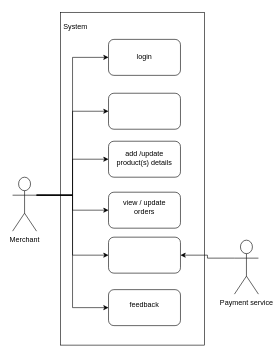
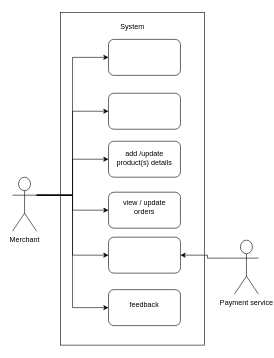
  <mxCell id="0" />
  <mxCell id="1" parent="0" />
  <mxCell id="2" value="" style="rounded=0;whiteSpace=wrap;html=1;" parent="1" vertex="1"><mxGeometry x="100" y="20" width="240" height="555" as="geometry" /></mxCell>
  <mxCell id="3" style="edgeStyle=orthogonalEdgeStyle;rounded=0;orthogonalLoop=1;jettySize=auto;html=1;exitX=1;exitY=0.333;exitDx=0;exitDy=0;exitPerimeter=0;entryX=0;entryY=0.5;entryDx=0;entryDy=0;" parent="1" source="9" target="10" edge="1"><mxGeometry relative="1" as="geometry" /></mxCell>
  <mxCell id="4" style="edgeStyle=orthogonalEdgeStyle;rounded=0;orthogonalLoop=1;jettySize=auto;html=1;exitX=1;exitY=0.333;exitDx=0;exitDy=0;exitPerimeter=0;entryX=0;entryY=0.5;entryDx=0;entryDy=0;" parent="1" source="9" target="11" edge="1"><mxGeometry relative="1" as="geometry" /></mxCell>
  <mxCell id="5" style="edgeStyle=orthogonalEdgeStyle;rounded=0;orthogonalLoop=1;jettySize=auto;html=1;exitX=1;exitY=0.333;exitDx=0;exitDy=0;exitPerimeter=0;entryX=0;entryY=0.5;entryDx=0;entryDy=0;" parent="1" source="9" target="12" edge="1"><mxGeometry relative="1" as="geometry" /></mxCell>
  <mxCell id="6" style="edgeStyle=orthogonalEdgeStyle;rounded=0;orthogonalLoop=1;jettySize=auto;html=1;exitX=1;exitY=0.333;exitDx=0;exitDy=0;exitPerimeter=0;entryX=0;entryY=0.5;entryDx=0;entryDy=0;" parent="1" source="9" target="13" edge="1"><mxGeometry relative="1" as="geometry" /></mxCell>
  <mxCell id="7" style="edgeStyle=orthogonalEdgeStyle;rounded=0;orthogonalLoop=1;jettySize=auto;html=1;exitX=1;exitY=0.333;exitDx=0;exitDy=0;exitPerimeter=0;entryX=0;entryY=0.5;entryDx=0;entryDy=0;" parent="1" source="9" target="18" edge="1"><mxGeometry relative="1" as="geometry" /></mxCell>
  <mxCell id="8" style="edgeStyle=orthogonalEdgeStyle;rounded=0;orthogonalLoop=1;jettySize=auto;html=1;exitX=1;exitY=0.333;exitDx=0;exitDy=0;exitPerimeter=0;entryX=0;entryY=0.5;entryDx=0;entryDy=0;" parent="1" source="9" target="21" edge="1"><mxGeometry relative="1" as="geometry" /></mxCell>
  <mxCell id="9" value="Merchant" style="shape=umlActor;verticalLabelPosition=bottom;labelBackgroundColor=#ffffff;verticalAlign=top;html=1;" parent="1" vertex="1"><mxGeometry x="20" y="295" width="40" height="90" as="geometry" /></mxCell>
  <mxCell id="10" value="" style="rounded=1;whiteSpace=wrap;html=1;" parent="1" vertex="1"><mxGeometry x="180" y="155" width="120" height="60" as="geometry" /></mxCell>
  <mxCell id="11" value="" style="rounded=1;whiteSpace=wrap;html=1;" parent="1" vertex="1"><mxGeometry x="180" y="235" width="120" height="60" as="geometry" /></mxCell>
  <mxCell id="12" value="" style="rounded=1;whiteSpace=wrap;html=1;" parent="1" vertex="1"><mxGeometry x="180" y="320" width="120" height="60" as="geometry" /></mxCell>
  <mxCell id="13" value="" style="rounded=1;whiteSpace=wrap;html=1;" parent="1" vertex="1"><mxGeometry x="180" y="395" width="120" height="60" as="geometry" /></mxCell>
  <mxCell id="14" value="view / update orders" style="text;html=1;strokeColor=none;fillColor=none;align=center;verticalAlign=middle;whiteSpace=wrap;rounded=0;" parent="1" vertex="1"><mxGeometry x="190" y="325" width="100" height="40" as="geometry" /></mxCell>
  <mxCell id="15" value="add /update product(s) details" style="text;html=1;strokeColor=none;fillColor=none;align=center;verticalAlign=middle;whiteSpace=wrap;rounded=0;" parent="1" vertex="1"><mxGeometry x="190" y="242.5" width="100" height="40" as="geometry" /></mxCell>
  <mxCell id="16" style="edgeStyle=orthogonalEdgeStyle;rounded=0;orthogonalLoop=1;jettySize=auto;html=1;exitX=0;exitY=0.333;exitDx=0;exitDy=0;exitPerimeter=0;entryX=1;entryY=0.5;entryDx=0;entryDy=0;" parent="1" source="17" target="13" edge="1"><mxGeometry relative="1" as="geometry" /></mxCell>
  <mxCell id="17" value="Payment service" style="shape=umlActor;verticalLabelPosition=bottom;labelBackgroundColor=#ffffff;verticalAlign=top;html=1;" parent="1" vertex="1"><mxGeometry x="390" y="400" width="40" height="90" as="geometry" /></mxCell>
  <mxCell id="18" value="" style="rounded=1;whiteSpace=wrap;html=1;" parent="1" vertex="1"><mxGeometry x="180" y="482.5" width="120" height="60" as="geometry" /></mxCell>
  <mxCell id="19" value="feedback" style="text;html=1;strokeColor=none;fillColor=none;align=center;verticalAlign=middle;whiteSpace=wrap;rounded=0;" parent="1" vertex="1"><mxGeometry x="190" y="487.5" width="100" height="40" as="geometry" /></mxCell>
- <mxCell id="20" value="System" style="text;html=1;strokeColor=none;fillColor=none;align=center;verticalAlign=middle;whiteSpace=wrap;rounded=0;" parent="1" vertex="1"><mxGeometry x="105" y="35" width="40" height="20" as="geometry" /></mxCell>
+ <mxCell id="20" value="System" style="text;html=1;strokeColor=none;fillColor=none;align=center;verticalAlign=middle;whiteSpace=wrap;rounded=0;" parent="1" vertex="1"><mxGeometry x="200" y="35" width="40" height="20" as="geometry" /></mxCell>
  <mxCell id="21" value="" style="rounded=1;whiteSpace=wrap;html=1;" parent="1" vertex="1"><mxGeometry x="180" y="65.167" width="120" height="60" as="geometry" /></mxCell>
- <mxCell id="22" value="login" style="text;html=1;strokeColor=none;fillColor=none;align=center;verticalAlign=middle;whiteSpace=wrap;rounded=0;" parent="1" vertex="1"><mxGeometry x="190" y="75.167" width="100" height="40" as="geometry" /></mxCell>
  <mxCell id="23" style="edgeStyle=orthogonalEdgeStyle;rounded=0;orthogonalLoop=1;jettySize=auto;html=1;exitX=0.5;exitY=1;exitDx=0;exitDy=0;" edge="1" parent="1" source="2" target="2"><mxGeometry relative="1" as="geometry" /></mxCell>
